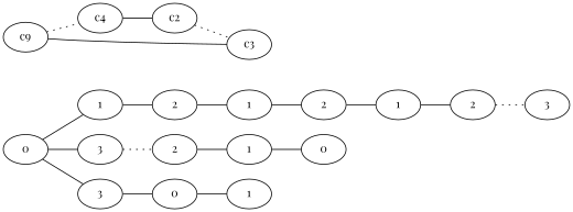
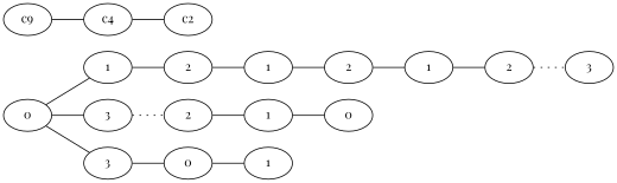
  graph {
    fontname="Playfair Display"
    rankdir=LR
    node [fontname="Playfair Display"]
    edge [fontname="Playfair Display"]
    n1 [label=0]
    n2 [label=1]
    n3 [label=3]
    n4 [label=3]
    n5 [label=2]
    n6 [label=2]
    n7 [label=0]
    n8 [label=1]
    n9 [label=2]
    n10 [label=1]
    n11 [label=2]
    n12 [label=3]
    n13 [label=1]
    n14 [label=0]
    n15 [label=1]
    n16 [label=c9]
    n17 [label=c4]
-   c3
    c2
    n1 -- n2
    n1 -- n3
    n1 -- n4
    n2 -- n5
    n3 -- n6 [style=dotted]
    n4 -- n7
    n5 -- n8
    n6 -- n13
    n7 -- n15
    n8 -- n9
    n9 -- n10
    n10 -- n11
    n11 -- n12 [style=dotted]
    n13 -- n14
-   n16 -- n17 [style=dotted]
-   n16 -- c3
+   n16 -- n17
    n17 -- c2
-   c2 -- c3 [style=dotted]
  }
